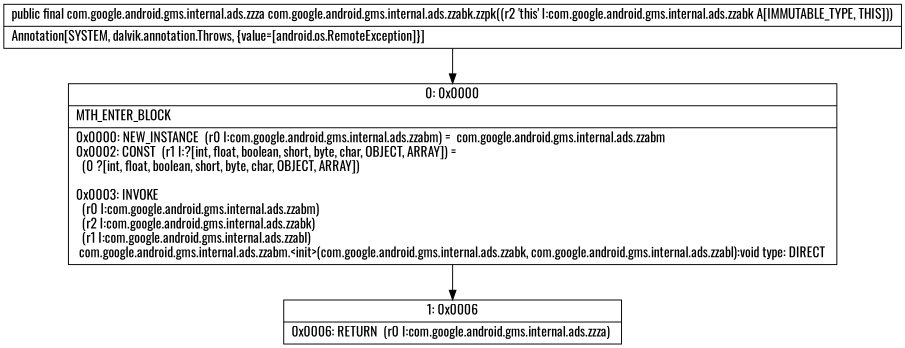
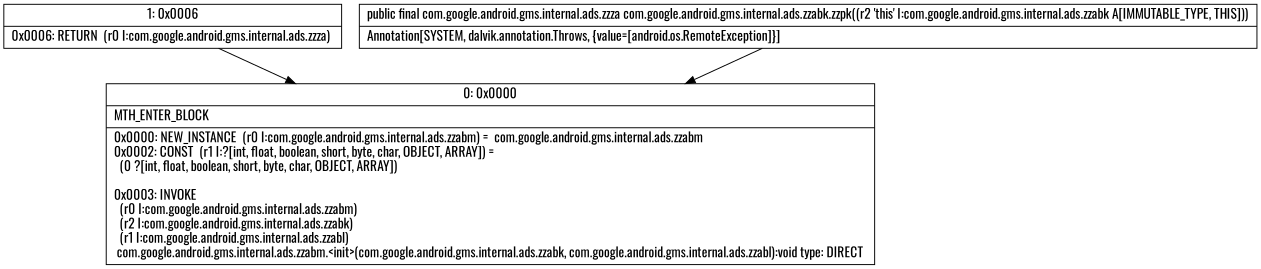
  digraph {
    fontname=Oswald
    node [shape=record fontname=Oswald]
    edge [fontname=Oswald]
    n1 [label="{0\:\ 0x0000|MTH_ENTER_BLOCK\l|0x0000: NEW_INSTANCE  (r0 I:com.google.android.gms.internal.ads.zzabm) =  com.google.android.gms.internal.ads.zzabm \l0x0002: CONST  (r1 I:?[int, float, boolean, short, byte, char, OBJECT, ARRAY]) = \l  (0 ?[int, float, boolean, short, byte, char, OBJECT, ARRAY])\l \l0x0003: INVOKE  \l  (r0 I:com.google.android.gms.internal.ads.zzabm)\l  (r2 I:com.google.android.gms.internal.ads.zzabk)\l  (r1 I:com.google.android.gms.internal.ads.zzabl)\l com.google.android.gms.internal.ads.zzabm.\<init\>(com.google.android.gms.internal.ads.zzabk, com.google.android.gms.internal.ads.zzabl):void type: DIRECT \l}"]
    n2 [label="{1\:\ 0x0006|0x0006: RETURN  (r0 I:com.google.android.gms.internal.ads.zzza) \l}"]
    n3 [label="{public final com.google.android.gms.internal.ads.zzza com.google.android.gms.internal.ads.zzabk.zzpk((r2 'this' I:com.google.android.gms.internal.ads.zzabk A[IMMUTABLE_TYPE, THIS]))  | Annotation[SYSTEM, dalvik.annotation.Throws, \{value=[android.os.RemoteException]\}]\l}"]
-   n1 -> n2
+   n2 -> n1
    n3 -> n1
  }
